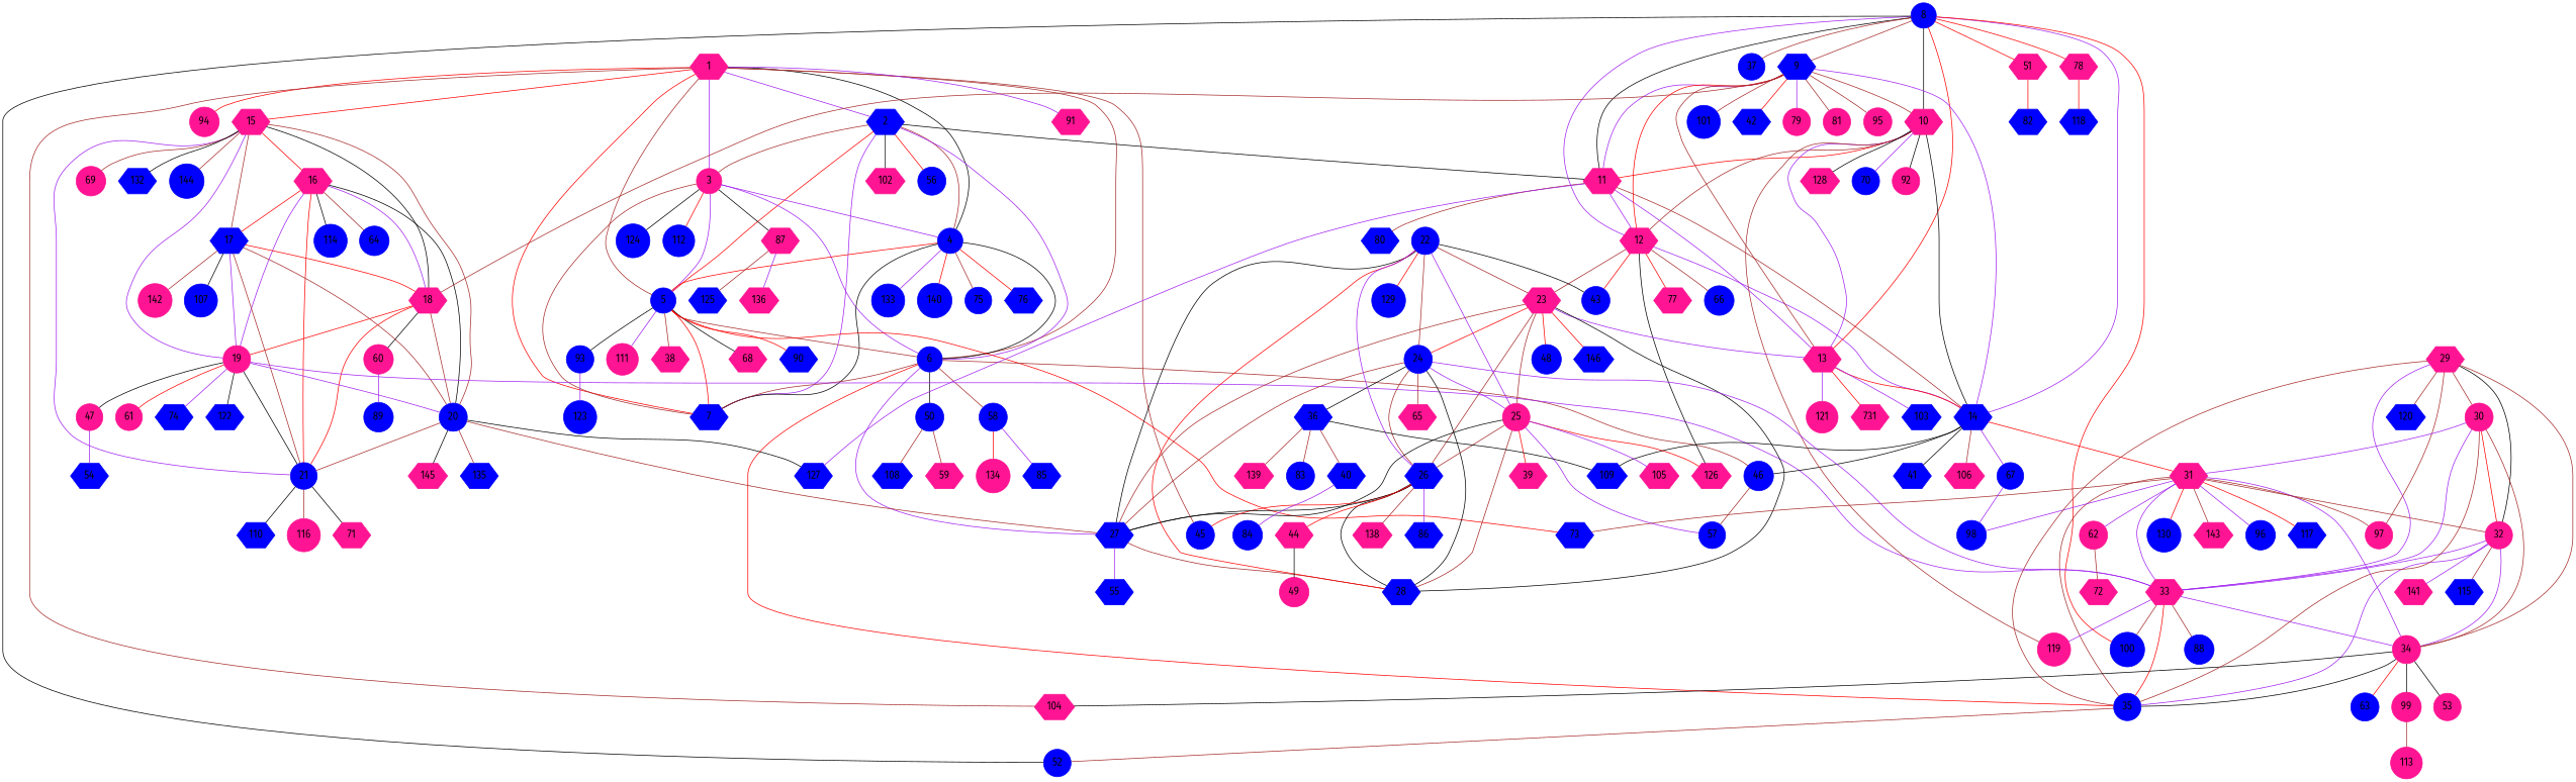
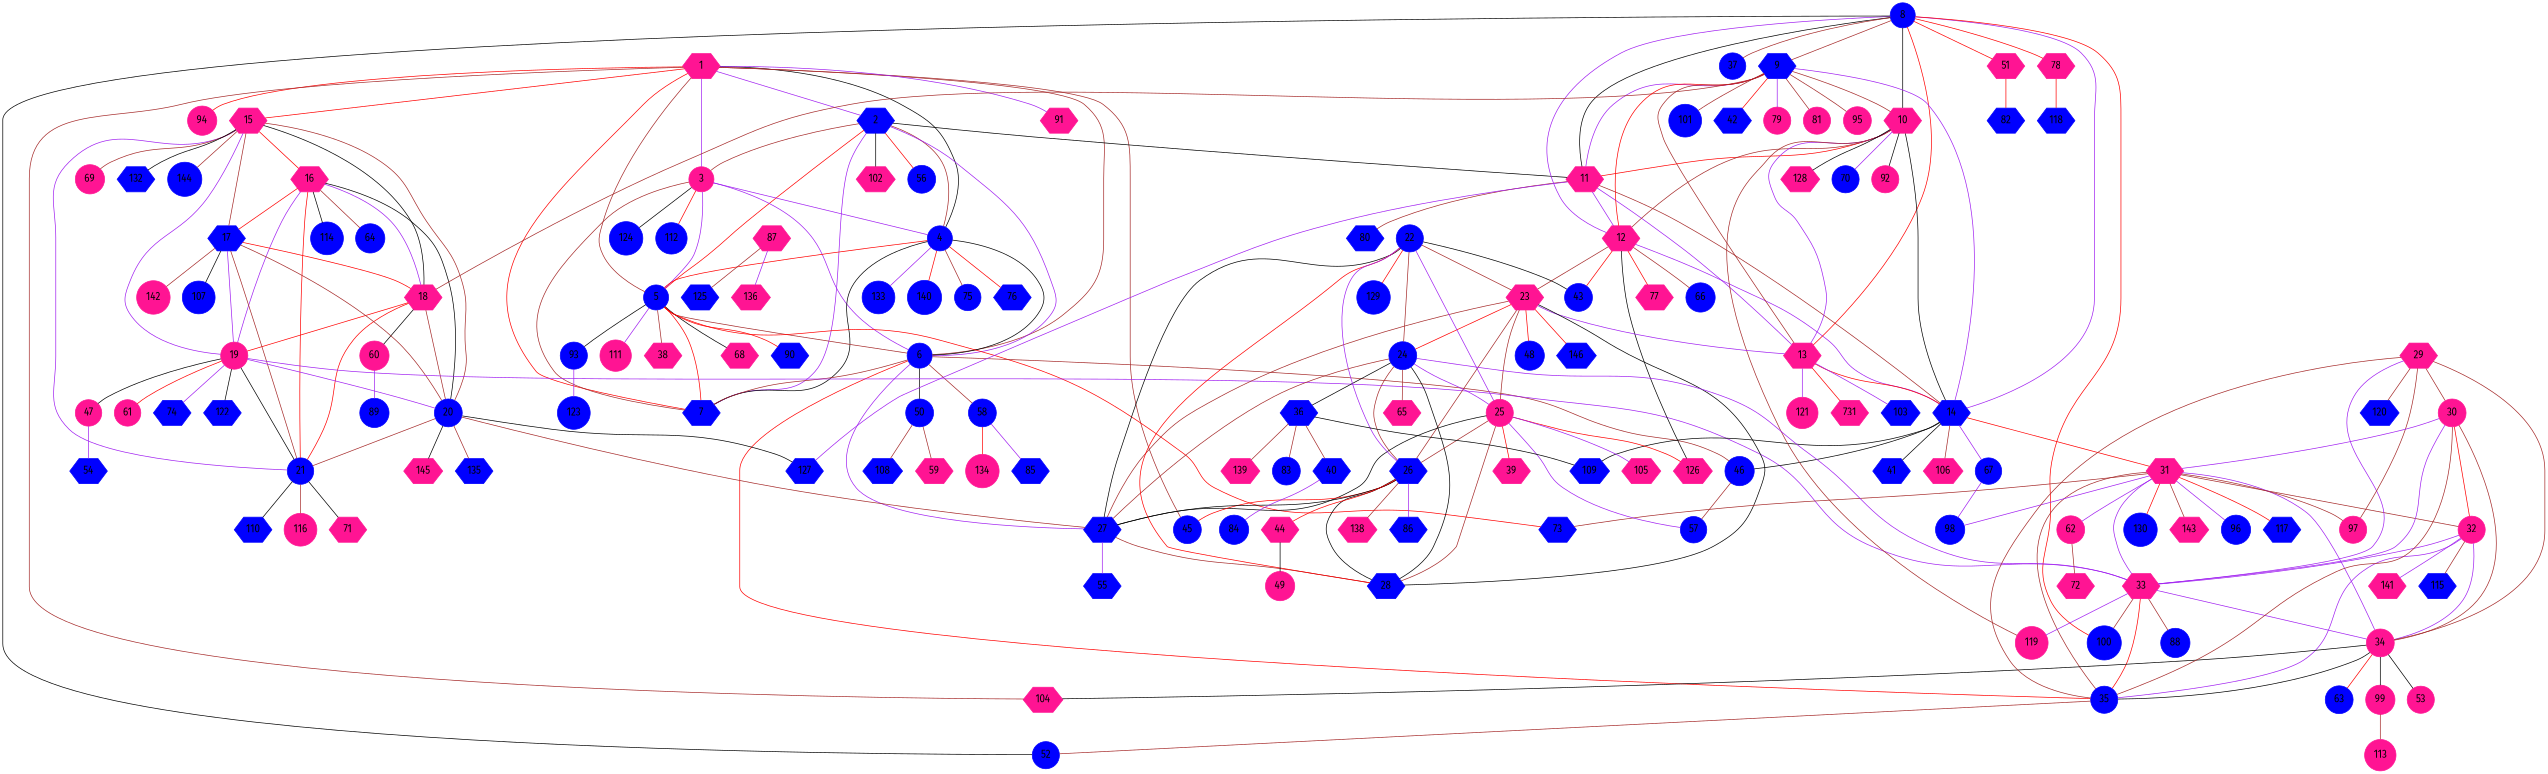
  graph {
    fontname="Fira Sans"
    node [color=blue fontname="Fira Sans" shape=hexagon style=filled]
    edge [color=brown fontname="Fira Sans"]
    1 [color=deeppink]
    2
    3 [color=deeppink shape=circle]
    4 [shape=circle]
    5 [shape=circle]
    6 [shape=circle]
    7
    15 [color=deeppink]
    45 [shape=circle]
    91 [color=deeppink]
    94 [color=deeppink shape=circle]
    104 [color=deeppink]
    11 [color=deeppink]
    56 [shape=circle]
    102 [color=deeppink]
    87 [color=deeppink]
    112 [shape=circle]
    124 [shape=circle]
    75 [shape=circle]
    76
    133 [shape=circle]
    140 [shape=circle]
    38 [color=deeppink]
    68 [color=deeppink]
    73
    90
    93 [shape=circle]
    111 [color=deeppink shape=circle]
    27
    35 [shape=circle]
    46 [shape=circle]
    50 [shape=circle]
    58 [shape=circle]
    18 [color=deeppink]
    16 [color=deeppink]
    17
    19 [color=deeppink shape=circle]
    20 [shape=circle]
    21 [shape=circle]
    69 [color=deeppink shape=circle]
    132
    144 [shape=circle]
    12 [color=deeppink]
    13 [color=deeppink]
    14
    80
    127
    125
    136 [color=deeppink]
    123 [shape=circle]
    28
    55
    52 [shape=circle]
    57 [shape=circle]
    59 [color=deeppink]
    108
    85
    134 [color=deeppink shape=circle]
    8 [shape=circle]
    9
    10 [color=deeppink]
    37 [shape=circle]
    51 [color=deeppink]
    78 [color=deeppink]
    100 [shape=circle]
    42
    79 [color=deeppink shape=circle]
    81 [color=deeppink shape=circle]
    95 [color=deeppink shape=circle]
    101 [shape=circle]
    70 [shape=circle]
    92 [color=deeppink shape=circle]
    119 [color=deeppink shape=circle]
    128 [color=deeppink]
    23 [color=deeppink]
    43 [shape=circle]
    66 [shape=circle]
    77 [color=deeppink]
    126 [color=deeppink]
    103
    121 [color=deeppink shape=circle]
    n82 [color=deeppink label=731]
    31 [color=deeppink]
    41
    67 [shape=circle]
    106 [color=deeppink]
    109
    82
    118
    60 [color=deeppink shape=circle]
    24 [shape=circle]
    25 [color=deeppink shape=circle]
    26
    48 [shape=circle]
    146
    33 [color=deeppink]
    32 [color=deeppink shape=circle]
    34 [color=deeppink shape=circle]
    62 [color=deeppink shape=circle]
    96 [shape=circle]
    97 [color=deeppink shape=circle]
    98 [shape=circle]
    117
    130 [shape=circle]
    143 [color=deeppink]
    64 [shape=circle]
    114 [shape=circle]
    107 [shape=circle]
    142 [color=deeppink shape=circle]
    47 [color=deeppink shape=circle]
    61 [color=deeppink shape=circle]
    74
    122
    135
    145 [color=deeppink]
    71 [color=deeppink]
    110
    116 [color=deeppink shape=circle]
    89 [shape=circle]
    88 [shape=circle]
    54
    22 [shape=circle]
    129 [shape=circle]
    36
    65 [color=deeppink]
    39 [color=deeppink]
    105 [color=deeppink]
    44 [color=deeppink]
    86
    138 [color=deeppink]
    40
    83 [shape=circle]
    139 [color=deeppink]
    49 [color=deeppink shape=circle]
    29 [color=deeppink]
    30 [color=deeppink shape=circle]
    120
    115
    141 [color=deeppink]
    53 [color=deeppink shape=circle]
    63 [shape=circle]
    99 [color=deeppink shape=circle]
    72 [color=deeppink]
    113 [color=deeppink shape=circle]
    84 [shape=circle]
    1 -- 2 [color=purple]
    1 -- 3 [color=purple]
    1 -- 4 [color=black]
    1 -- 5
    1 -- 6
    1 -- 7 [color=red]
    1 -- 15 [color=red]
    1 -- 45
    1 -- 91 [color=purple]
    1 -- 94 [color=red]
    1 -- 104
    2 -- 3
    2 -- 4
    2 -- 5 [color=red]
    2 -- 6 [color=purple]
    2 -- 7 [color=purple]
    2 -- 11 [color=black]
    2 -- 56 [color=red]
    2 -- 102 [color=black]
    3 -- 4 [color=purple]
    3 -- 5 [color=purple]
    3 -- 6 [color=purple]
    3 -- 7
-   3 -- 87 [color=black]
    3 -- 112 [color=red]
    3 -- 124 [color=black]
    4 -- 5 [color=red]
    4 -- 6 [color=black]
    4 -- 7 [color=black]
    4 -- 75
    4 -- 76 [color=red]
    4 -- 133 [color=purple]
    4 -- 140 [color=red]
    5 -- 6
    5 -- 7 [color=red]
    5 -- 38
    5 -- 68 [color=black]
    5 -- 73 [color=red]
    5 -- 90 [color=red]
    5 -- 93 [color=black]
    5 -- 111 [color=purple]
    6 -- 7
    6 -- 27 [color=purple]
    6 -- 35 [color=red]
    6 -- 46
    6 -- 50 [color=black]
    6 -- 58
    15 -- 18 [color=black]
    15 -- 16 [color=red]
    15 -- 17
    15 -- 19 [color=purple]
    15 -- 20
    15 -- 21 [color=purple]
    15 -- 69
    15 -- 132 [color=black]
    15 -- 144
    11 -- 12 [color=purple]
    11 -- 13 [color=purple]
    11 -- 14
    11 -- 80
    11 -- 127 [color=purple]
    87 -- 125
    87 -- 136 [color=purple]
    93 -- 123 [color=purple]
    27 -- 28
    27 -- 55 [color=purple]
    35 -- 52
    46 -- 57
    50 -- 59
    50 -- 108
    58 -- 85 [color=purple]
    58 -- 134 [color=red]
    18 -- 19 [color=red]
    18 -- 20
    18 -- 21 [color=red]
    18 -- 60 [color=black]
    16 -- 18 [color=purple]
    16 -- 17 [color=red]
    16 -- 19 [color=purple]
    16 -- 20 [color=black]
    16 -- 21 [color=red]
    16 -- 64
    16 -- 114 [color=black]
    17 -- 18 [color=red]
    17 -- 19 [color=purple]
    17 -- 20
    17 -- 21
    17 -- 107 [color=black]
    17 -- 142
    19 -- 20 [color=purple]
    19 -- 21 [color=black]
    19 -- 33 [color=purple]
    19 -- 47 [color=black]
    19 -- 61 [color=red]
    19 -- 74 [color=purple]
    19 -- 122 [color=black]
    20 -- 27
    20 -- 21
    20 -- 127 [color=black]
    20 -- 135
    20 -- 145 [color=black]
    21 -- 71 [color=black]
    21 -- 110 [color=black]
    21 -- 116
    12 -- 14 [color=purple]
    12 -- 23
    12 -- 43 [color=red]
    12 -- 66
    12 -- 77 [color=red]
    12 -- 126 [color=black]
    13 -- 14 [color=red]
    13 -- 103 [color=purple]
    13 -- 121 [color=purple]
    13 -- n82 [color=red]
    14 -- 46 [color=black]
    14 -- 31 [color=red]
    14 -- 41 [color=black]
    14 -- 67 [color=purple]
    14 -- 106
    14 -- 109 [color=black]
    8 -- 11 [color=black]
    8 -- 12 [color=purple]
    8 -- 13 [color=red]
    8 -- 14 [color=purple]
    8 -- 52 [color=black]
    8 -- 9
    8 -- 10 [color=black]
    8 -- 37
    8 -- 51 [color=red]
    8 -- 78 [color=red]
    8 -- 100 [color=red]
    9 -- 11 [color=purple]
    9 -- 18
    9 -- 12 [color=red]
    9 -- 13
    9 -- 14 [color=purple]
    9 -- 10
    9 -- 42 [color=red]
    9 -- 79 [color=purple]
    9 -- 81
    9 -- 95
    9 -- 101
    10 -- 11 [color=red]
    10 -- 12
    10 -- 13 [color=purple]
    10 -- 14 [color=black]
    10 -- 70 [color=purple]
    10 -- 92 [color=black]
    10 -- 119
    10 -- 128 [color=black]
    51 -- 82 [color=red]
    78 -- 118 [color=red]
    23 -- 27
    23 -- 13 [color=purple]
    23 -- 28 [color=black]
    23 -- 24 [color=red]
    23 -- 25
    23 -- 26
    23 -- 48 [color=red]
    23 -- 146 [color=red]
    31 -- 73
    31 -- 35
    31 -- 33 [color=purple]
    31 -- 32
    31 -- 34 [color=purple]
    31 -- 62 [color=purple]
    31 -- 96 [color=purple]
    31 -- 97
    31 -- 98 [color=purple]
    31 -- 117 [color=red]
    31 -- 130 [color=red]
    31 -- 143
    67 -- 98 [color=purple]
    60 -- 89 [color=purple]
    24 -- 27
    24 -- 28 [color=black]
    24 -- 25 [color=purple]
    24 -- 26
    24 -- 33 [color=purple]
    24 -- 36 [color=black]
    24 -- 65
    25 -- 27 [color=black]
    25 -- 28
    25 -- 57 [color=purple]
    25 -- 126 [color=red]
    25 -- 26
    25 -- 39 [color=red]
    25 -- 105 [color=purple]
    26 -- 45 [color=red]
    26 -- 27 [color=black]
    26 -- 28 [color=black]
    26 -- 44 [color=red]
    26 -- 86 [color=purple]
    26 -- 138
    33 -- 35 [color=red]
    33 -- 100
    33 -- 119 [color=purple]
    33 -- 34 [color=purple]
    33 -- 88
    32 -- 35 [color=purple]
    32 -- 33 [color=purple]
    32 -- 34 [color=purple]
    32 -- 115
    32 -- 141 [color=purple]
    34 -- 104 [color=black]
    34 -- 35 [color=black]
    34 -- 53 [color=black]
    34 -- 63 [color=red]
    34 -- 99 [color=black]
    62 -- 72
    47 -- 54 [color=purple]
    22 -- 27 [color=black]
    22 -- 28 [color=red]
    22 -- 23
    22 -- 43 [color=black]
    22 -- 24
    22 -- 25 [color=purple]
    22 -- 26 [color=purple]
    22 -- 129 [color=red]
    36 -- 109 [color=black]
    36 -- 40
    36 -- 83
    36 -- 139
    44 -- 49 [color=black]
    40 -- 84 [color=purple]
    29 -- 35
    29 -- 33 [color=purple]
-   29 -- 32 [color=black]
    29 -- 34
    29 -- 97
    29 -- 30
    29 -- 120
    30 -- 35
    30 -- 31 [color=purple]
    30 -- 33 [color=purple]
    30 -- 32 [color=red]
    30 -- 34
    99 -- 113
  }
